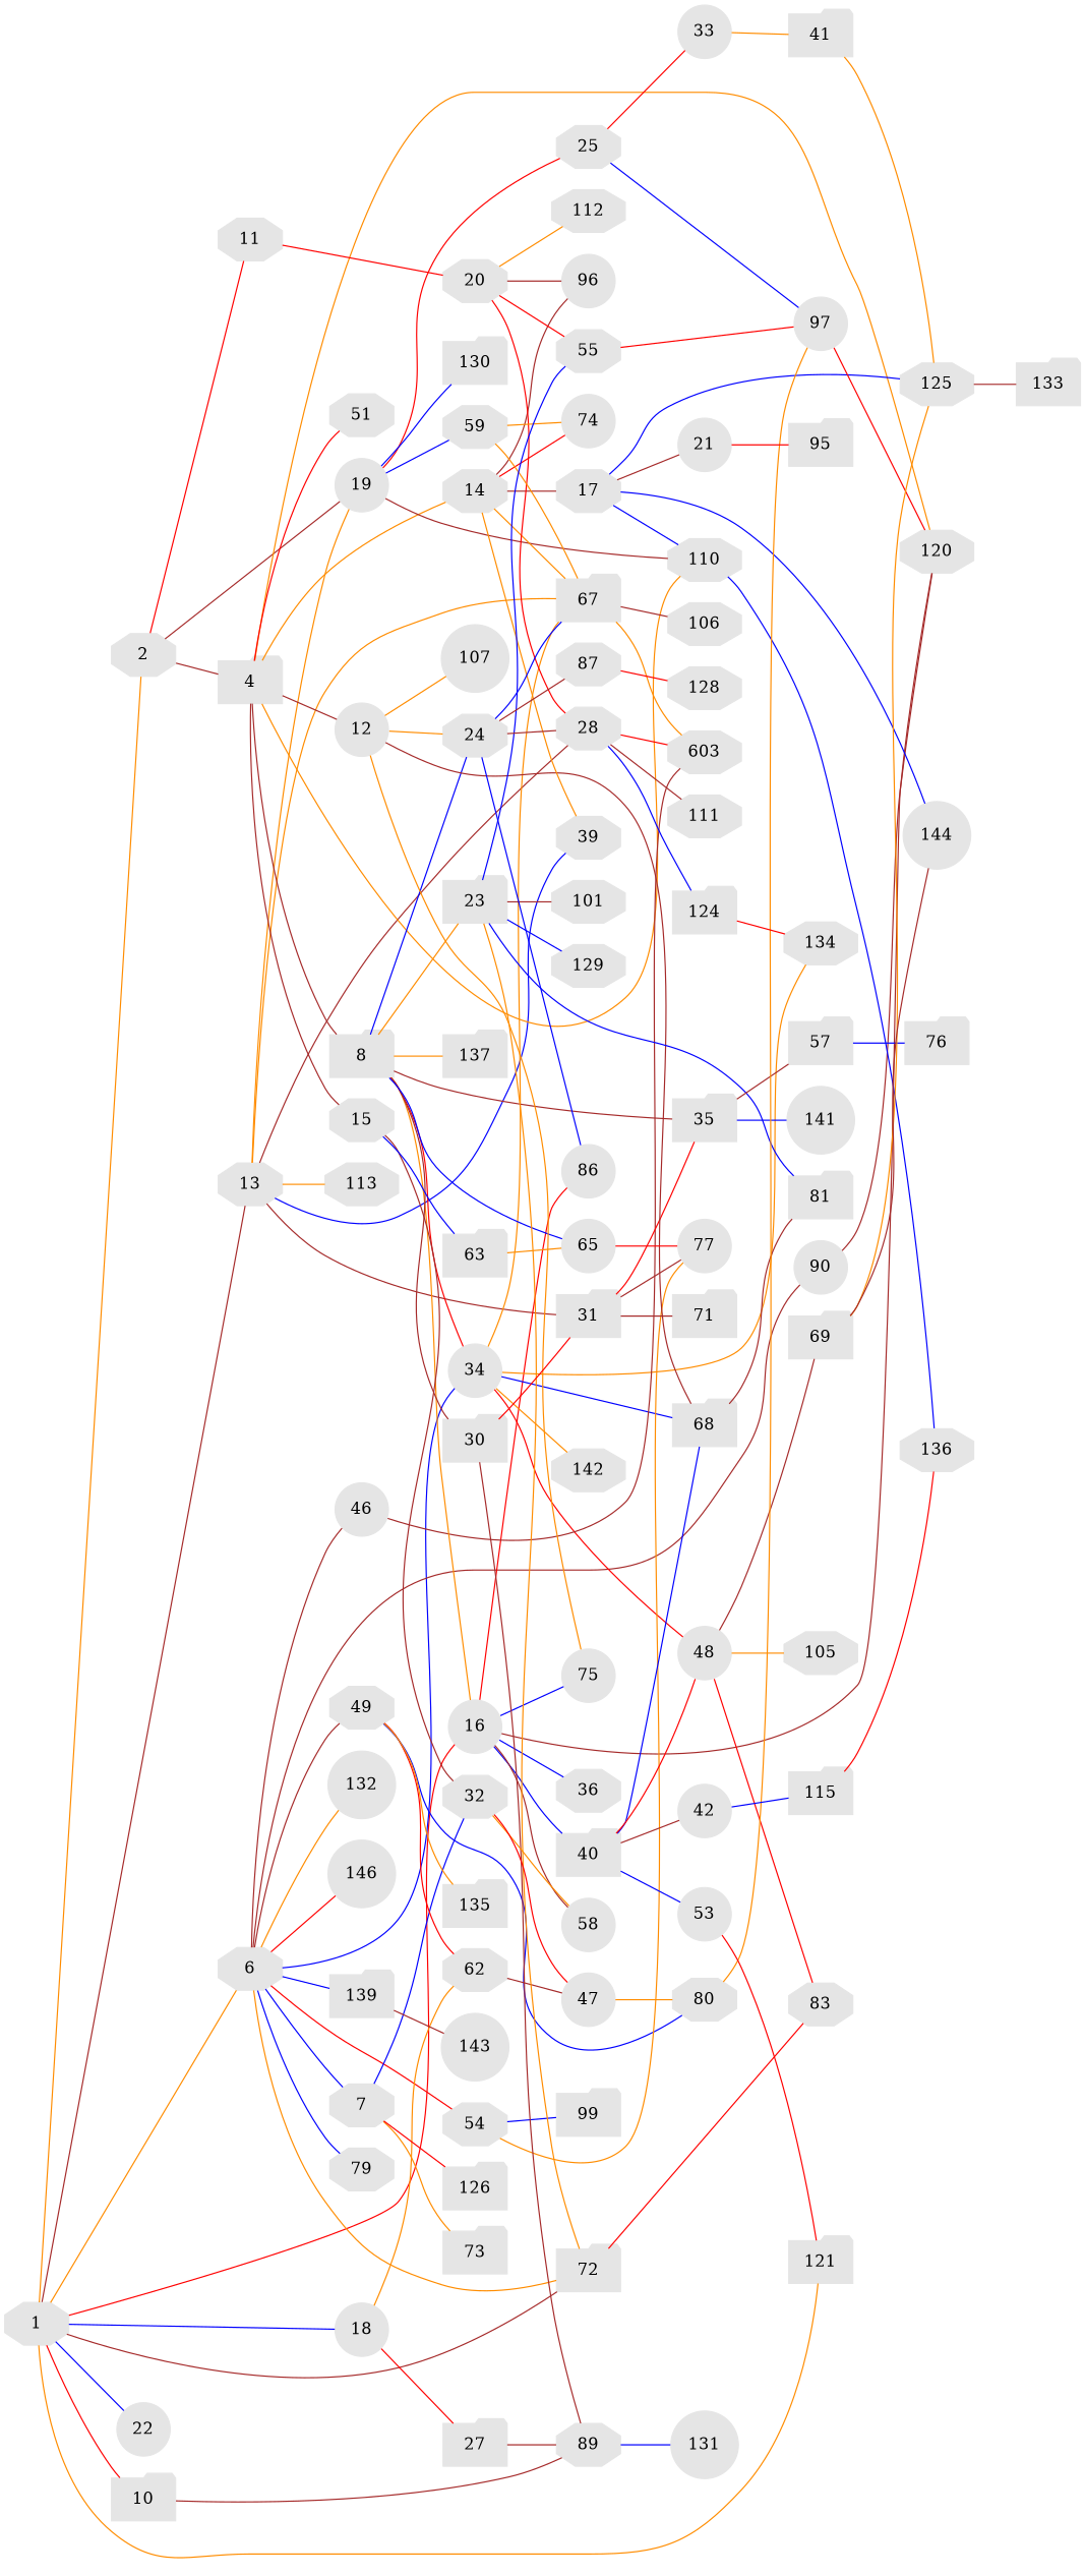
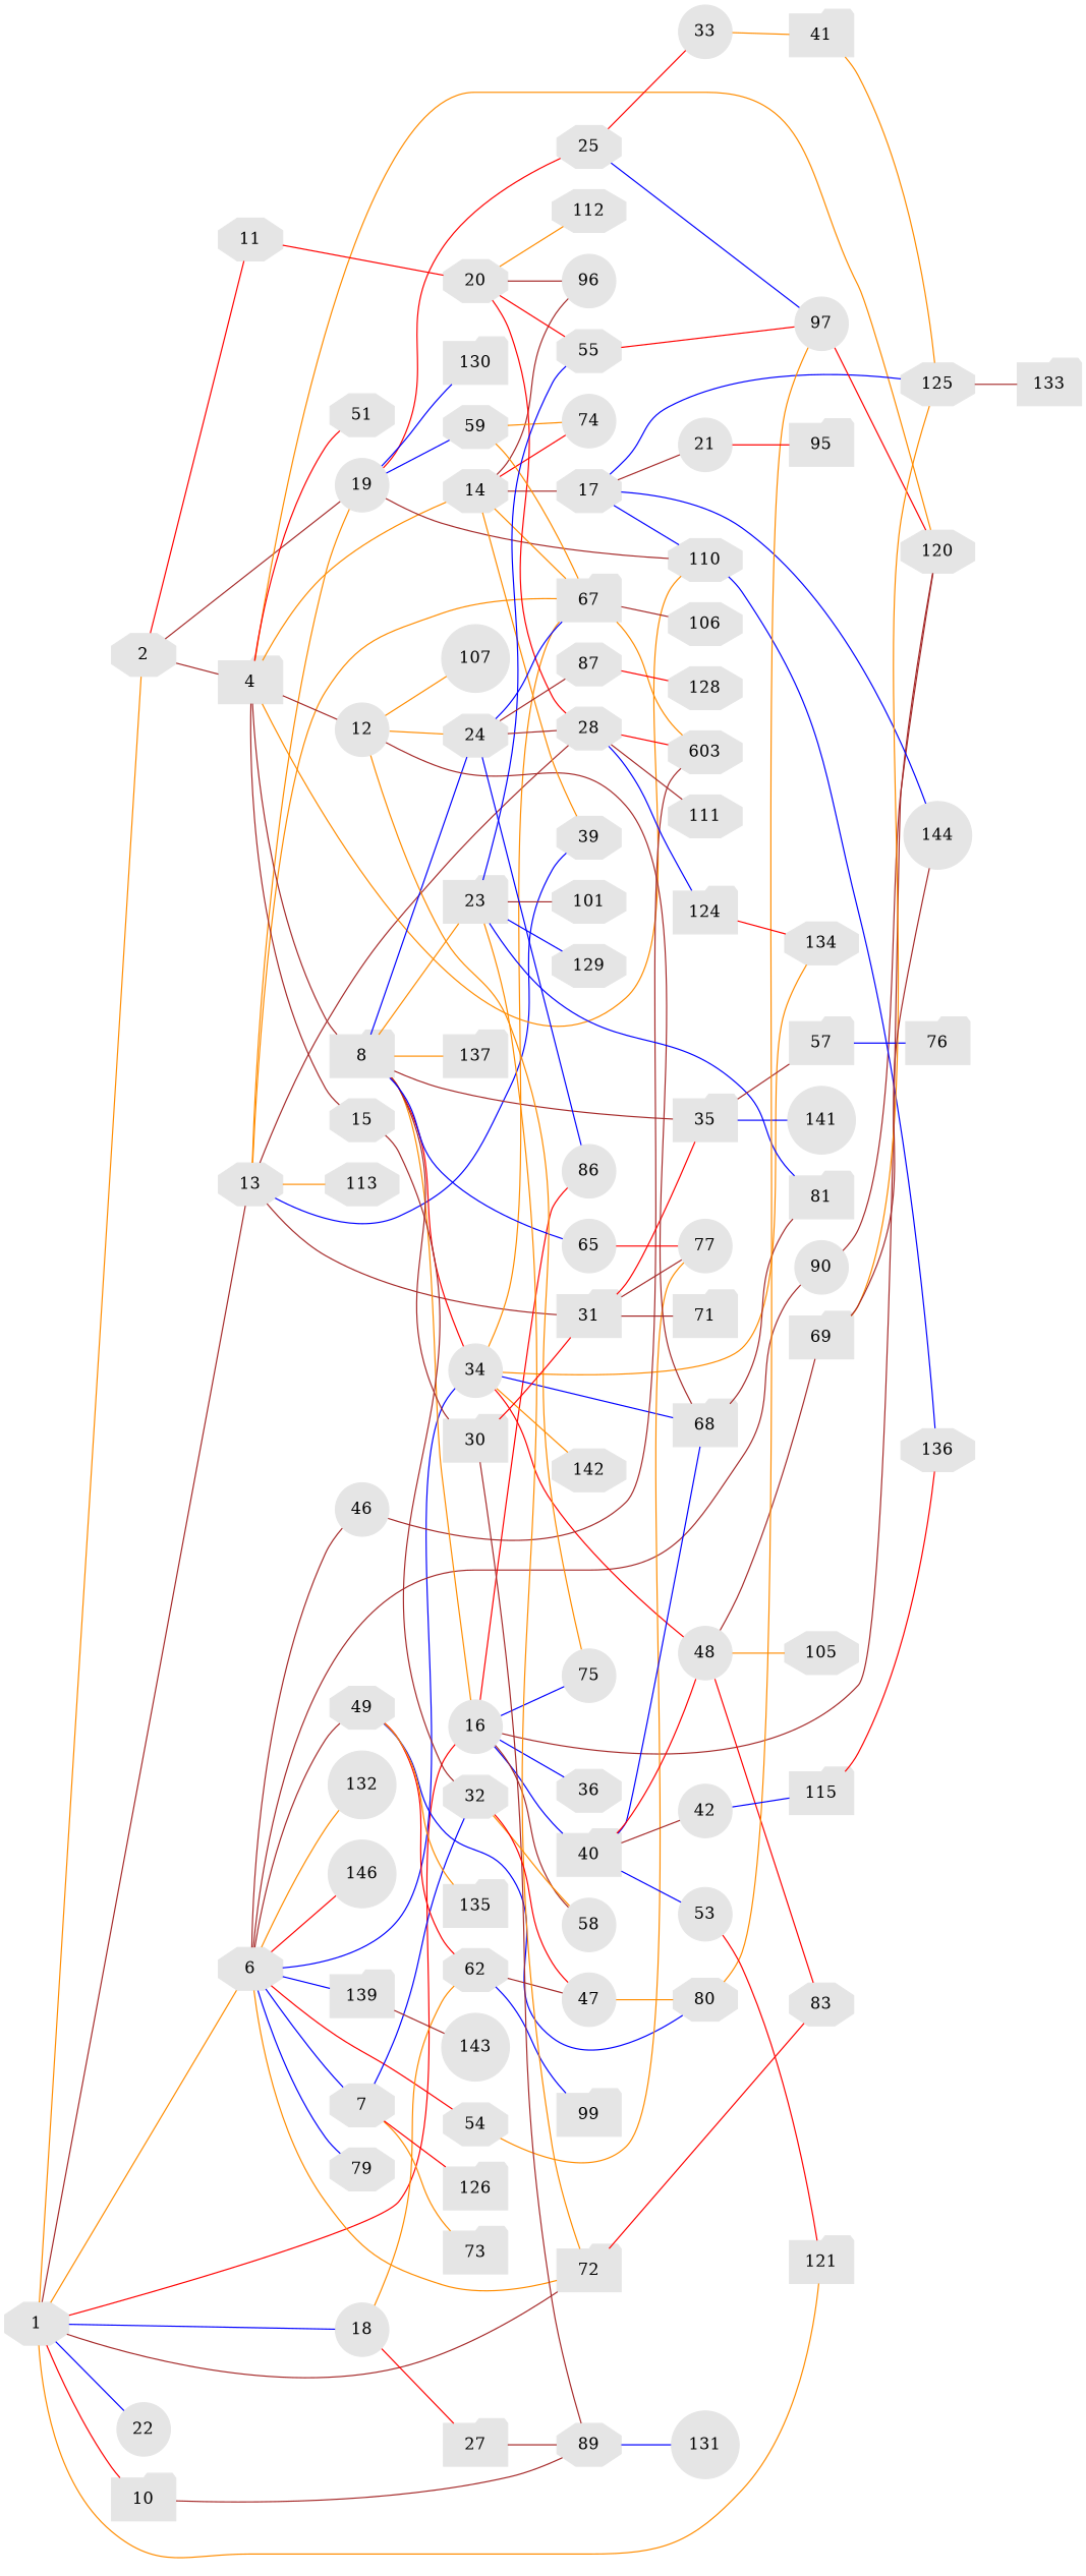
  graph {
    rankdir=LR
    node [color=gray90 shape=octagon style=filled]
    edge [color=brown]
    1 [super="+3"]
    2
    6 [super="+38"]
    10 [shape=folder super="+70"]
    13 [super="+60"]
    16 [shape=circle super="+29"]
    18 [shape=circle super="+92"]
    22 [shape=circle]
    72 [shape=folder]
    121 [shape=folder]
    4 [shape=folder super="+5"]
    11
    19 [shape=circle super="+93"]
    7 [super="+37"]
    34 [shape=circle super="+88"]
    46 [shape=circle super="+127"]
    49
    54
    79 [super="+116"]
    90 [shape=circle]
    132 [shape=circle]
    139 [shape=folder]
    146 [shape=circle]
    89 [super="+91"]
    28 [super="+50"]
    31 [shape=folder super="+66"]
    39
    67 [shape=folder super="+109"]
    113
    120 [super="+138"]
    75 [shape=circle]
    36
    40 [shape=folder super="+43"]
    58 [shape=circle super="+123"]
    86 [shape=circle]
    27 [shape=folder]
    62 [super="+117"]
    83 [super="+118"]
    8 [shape=folder super="+9"]
    12 [shape=circle super="+64"]
    14 [super="+44"]
    15
    51 [super="+52"]
    110
    20 [super="+26"]
    25
    59 [super="+94"]
    130 [shape=folder]
    23 [shape=folder super="+108"]
    24 [super="+45"]
    30 [shape=folder super="+82"]
    35 [shape=folder super="+78"]
    65 [shape=circle]
    137 [shape=folder]
    68 [shape=folder]
    107 [shape=circle]
    17 [super="+85"]
    74 [shape=circle super="+104"]
    96 [shape=circle]
    32 [super="+145"]
-   63 [shape=folder super="+114"]
    136 [super="+140"]
    73 [shape=folder]
    126 [shape=folder]
    48 [shape=circle super="+61"]
    134
    142
    n68 [label=603]
    80 [super="+84"]
    135 [shape=folder]
    77 [shape=circle]
    143 [shape=circle]
    47 [shape=circle]
    55 [super="+56"]
    81 [shape=folder]
    101
    129
    87 [super="+98"]
    57 [shape=folder]
    141 [shape=circle super="+147"]
    131 [shape=circle]
    112
    111
    124 [shape=folder]
    71 [shape=folder]
    106
    21 [shape=circle]
    125
    144 [shape=circle]
    42 [shape=circle]
    53 [shape=circle super="+102"]
    95 [shape=folder]
    133 [shape=folder]
    99 [shape=folder super="+119"]
    33 [shape=circle super="+122"]
    97 [shape=circle super="+100"]
    128
    41 [shape=folder]
    69 [shape=folder]
    105
    76 [shape=folder]
    115 [shape=folder]
    1 -- 2 [color=darkorange]
    1 -- 6 [color=darkorange]
    1 -- 10 [color=red]
    1 -- 13
    1 -- 16 [color=red]
    1 -- 18 [color=blue]
    1 -- 22 [color=blue]
    1 -- 72
    1 -- 121 [color=darkorange]
    2 -- 4
    2 -- 11 [color=red]
    2 -- 19
    6 -- 72 [color=darkorange]
    6 -- 7 [color=blue]
    6 -- 34 [color=blue]
    6 -- 46
    6 -- 49
    6 -- 54 [color=red]
    6 -- 79 [color=blue]
    6 -- 90
    6 -- 132 [color=darkorange]
    6 -- 139 [color=blue]
    6 -- 146 [color=red]
    10 -- 89
    13 -- 19 [color=darkorange]
    13 -- 28
    13 -- 31
    13 -- 39 [color=blue]
    13 -- 67 [color=darkorange]
    13 -- 113 [color=darkorange]
    16 -- 120
    16 -- 75 [color=blue]
    16 -- 36 [color=blue weight=2]
    16 -- 40 [color=blue]
    16 -- 58
    16 -- 86 [color=red]
    18 -- 27 [color=red]
    18 -- 62 [color=darkorange]
    72 -- 83 [color=red]
    4 -- 120 [color=darkorange]
    4 -- 8
    4 -- 12
    4 -- 14 [color=darkorange]
    4 -- 15
    4 -- 51 [color=red]
    4 -- 110 [color=darkorange]
    11 -- 20 [color=red]
    19 -- 110
    19 -- 25 [color=red]
    19 -- 59 [color=blue]
    19 -- 130 [color=blue]
    7 -- 32 [color=blue]
    7 -- 73 [color=darkorange]
    7 -- 126 [color=red]
    34 -- 67 [color=darkorange]
    34 -- 68 [color=blue]
    34 -- 48 [color=red]
    34 -- 134 [color=darkorange]
    34 -- 142 [color=darkorange]
    46 -- n68
    49 -- 62 [color=red]
    49 -- 80 [color=blue]
    49 -- 135 [color=darkorange]
    54 -- 77 [color=darkorange]
    90 -- 120
    139 -- 143
    89 -- 131 [color=blue]
    28 -- n68 [color=red]
    28 -- 111
    28 -- 124 [color=blue]
    31 -- 35 [color=red]
    31 -- 77
    31 -- 71
    67 -- n68 [color=darkorange]
    67 -- 106
    40 -- 68 [color=blue]
    40 -- 48 [color=red]
    40 -- 42
    40 -- 53 [color=blue]
    27 -- 89
    62 -- 47
-   54 -- 99 [color=blue]
+   62 -- 99 [color=blue]
    8 -- 16 [color=darkorange]
    8 -- 34 [color=red weight=2]
    8 -- 23 [color=darkorange]
    8 -- 24 [color=blue]
    8 -- 30
    8 -- 35
    8 -- 65 [color=blue]
    8 -- 137 [color=darkorange]
    12 -- 75 [color=darkorange]
    12 -- 24 [color=darkorange]
    12 -- 68
    12 -- 107 [color=darkorange]
    14 -- 39 [color=darkorange]
    14 -- 67 [color=darkorange]
    14 -- 17
    14 -- 74 [color=red]
    14 -- 96
    15 -- 32
-   15 -- 63 [color=blue]
    110 -- 136 [color=blue]
    20 -- 28 [color=red]
    20 -- 96
    20 -- 55 [color=red]
    20 -- 112 [color=darkorange]
    25 -- 33 [color=red]
    25 -- 97 [color=blue]
    59 -- 67 [color=darkorange]
    59 -- 74 [color=darkorange]
    23 -- 72 [color=darkorange]
    23 -- 55 [color=blue]
    23 -- 81 [color=blue]
    23 -- 101
    23 -- 129 [color=blue]
    24 -- 28
    24 -- 67 [color=blue]
    24 -- 86 [color=blue]
    24 -- 87
    30 -- 89
    30 -- 31 [color=red]
    35 -- 57
    35 -- 141 [color=blue]
    65 -- 77 [color=red]
    68 -- 81
    17 -- 110 [color=blue]
    17 -- 21
    17 -- 125 [color=blue]
    17 -- 144 [color=blue]
    32 -- 58 [color=darkorange]
    32 -- 47 [color=red]
-   63 -- 65 [color=darkorange]
    48 -- 83 [color=red]
    48 -- 69
    48 -- 105 [color=darkorange]
    80 -- 97 [color=darkorange]
    47 -- 80 [color=darkorange]
    55 -- 97 [color=red]
    87 -- 128 [color=red]
    57 -- 76 [color=blue]
    124 -- 134 [color=red]
    21 -- 95 [color=red]
    125 -- 133
    42 -- 115 [color=blue]
    53 -- 121 [color=red]
    33 -- 41 [color=darkorange]
    97 -- 120 [color=red]
    41 -- 125 [color=darkorange]
    69 -- 125 [color=darkorange]
    69 -- 144
    115 -- 136 [color=red]
  }
